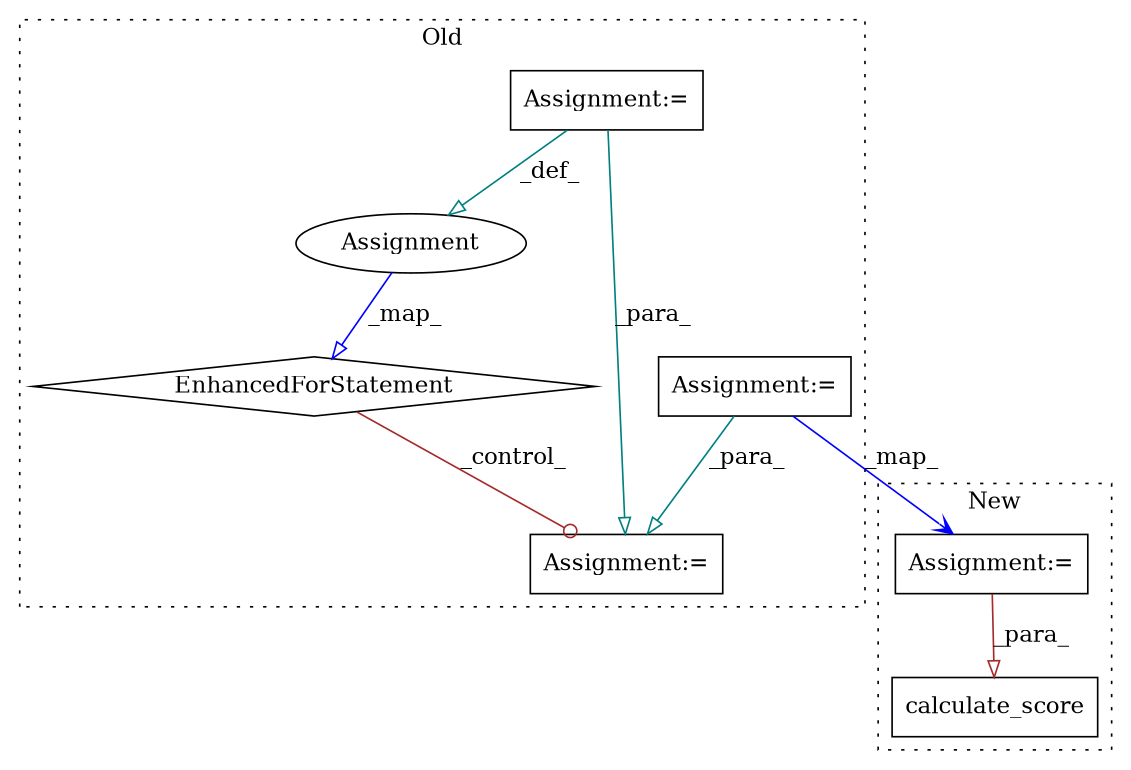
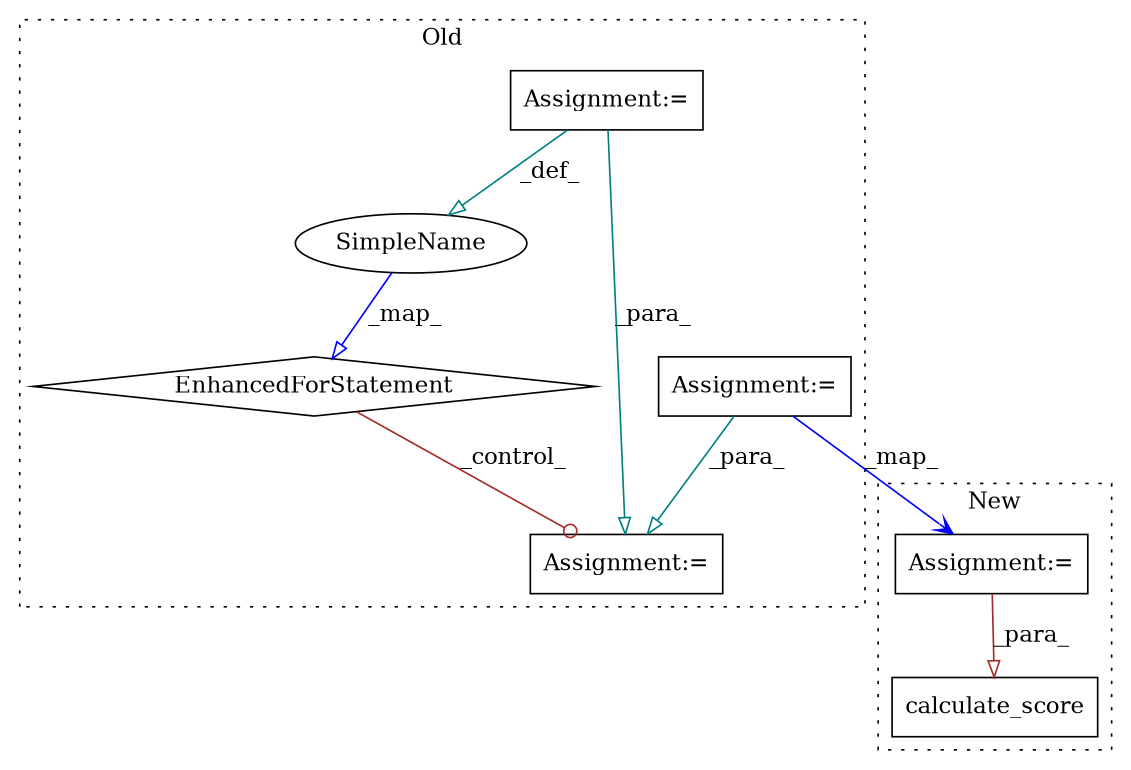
  digraph {
    node [a=7 l=1 s="945,1048" shape=box]
    edge [arrowhead=onormal color=teal]
    n1 [a=70 l="57,2" label=EnhancedForStatement shape=diamond]
-   n2 [a=42 l=7 label=Assignment s=1006 shape=ellipse]
+   n2 [a=42 l=7 label=SimpleName s=1006 shape=ellipse]
    n3 [label="Assignment:=" s=1079]
    n4 [label="Assignment:=" s=902]
    n5 [l="57,2" label="Assignment:="]
    n6 [a=32 l="16,1" label=calculate_score s="989,1033"]
    n7 [label="Assignment:=" s=811]
    subgraph cluster_1 {
      label=Old
      style=dotted
      n1
      n2
      n3
      n4
      n5
    }
    subgraph cluster_2 {
      label=New
      style=dotted
      n6
      n7
    }
    n1 -> n3 [arrowhead=odot color=brown label=_control_]
    n2 -> n1 [color=blue label=_map_]
    n4 -> n3 [label=_para_]
    n4 -> n7 [arrowhead=vee color=blue label=_map_]
    n5 -> n2 [label=_def_]
    n5 -> n3 [label=_para_]
    n7 -> n6 [color=brown label=_para_]
  }
